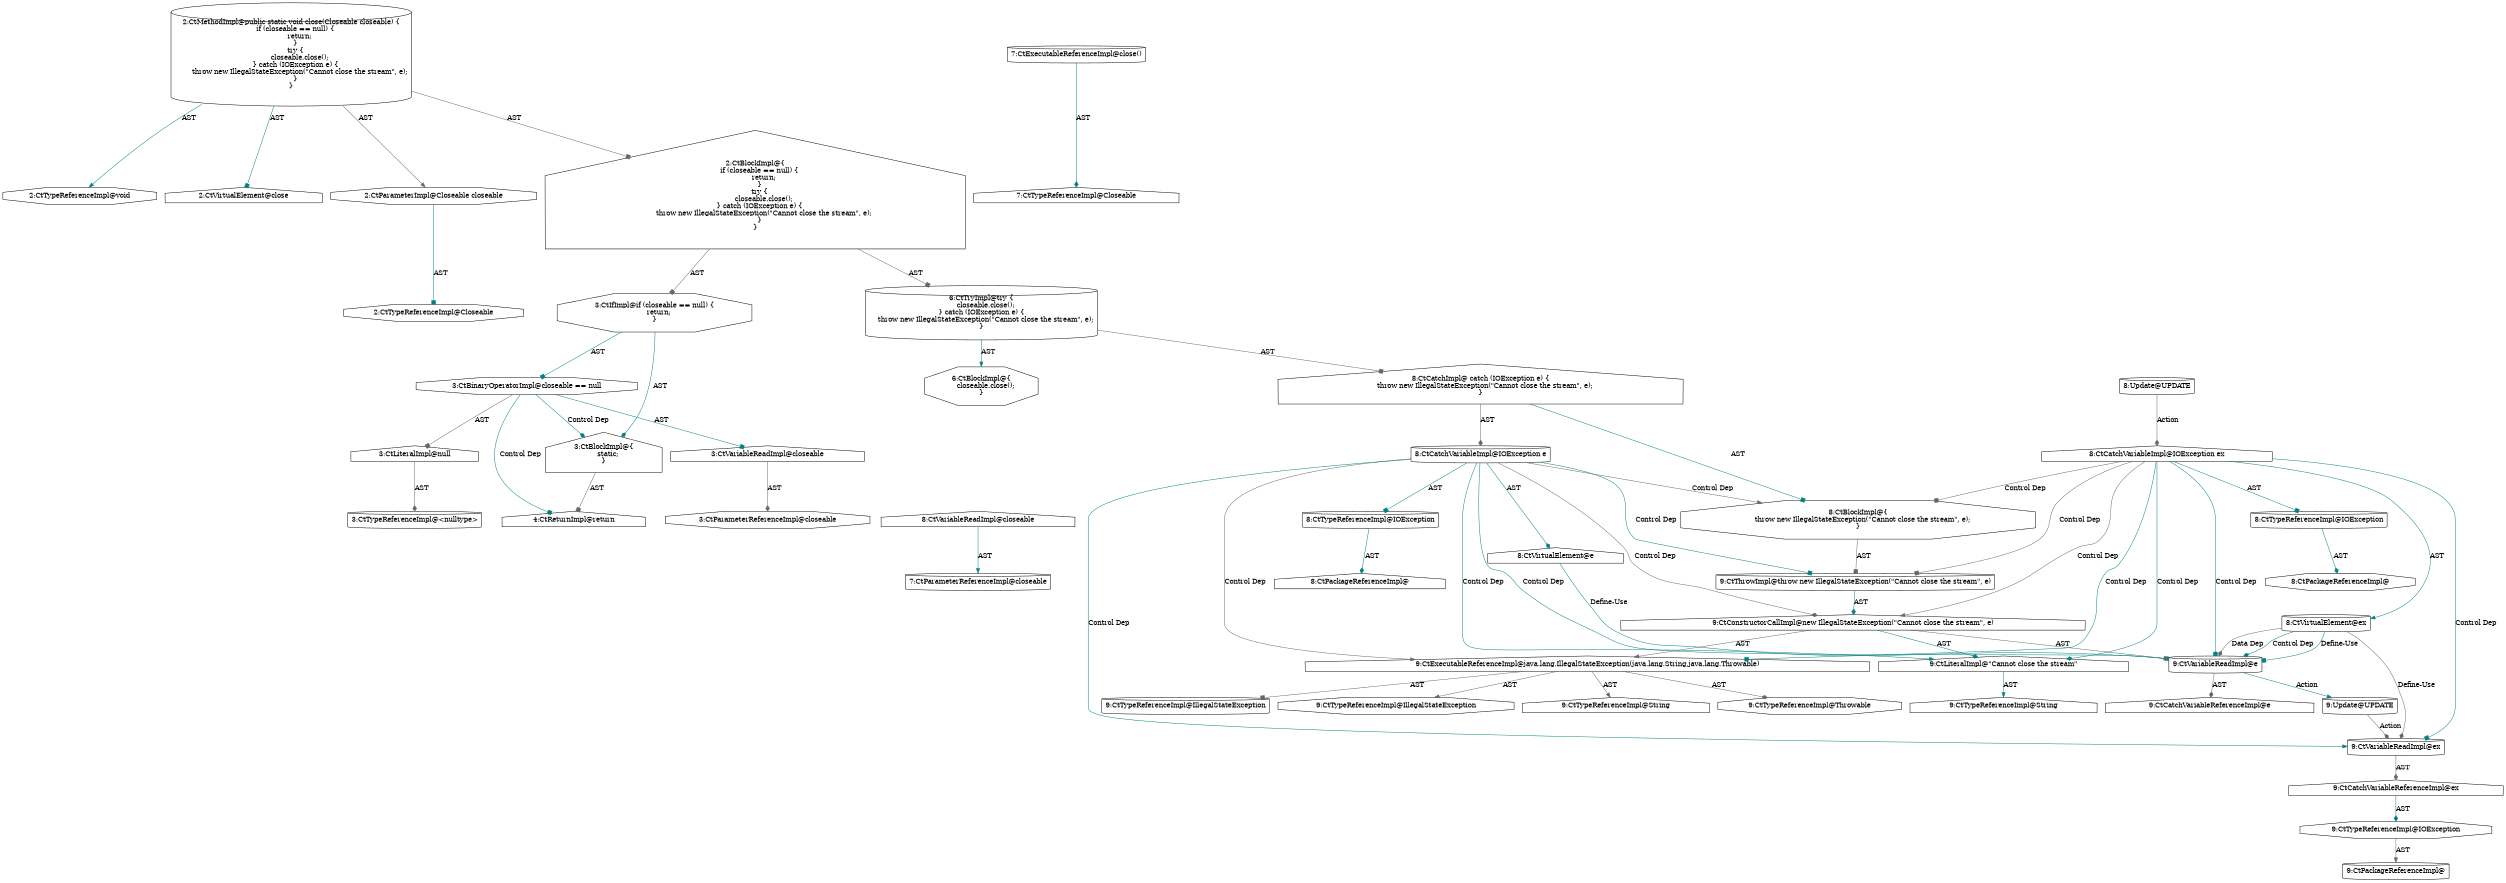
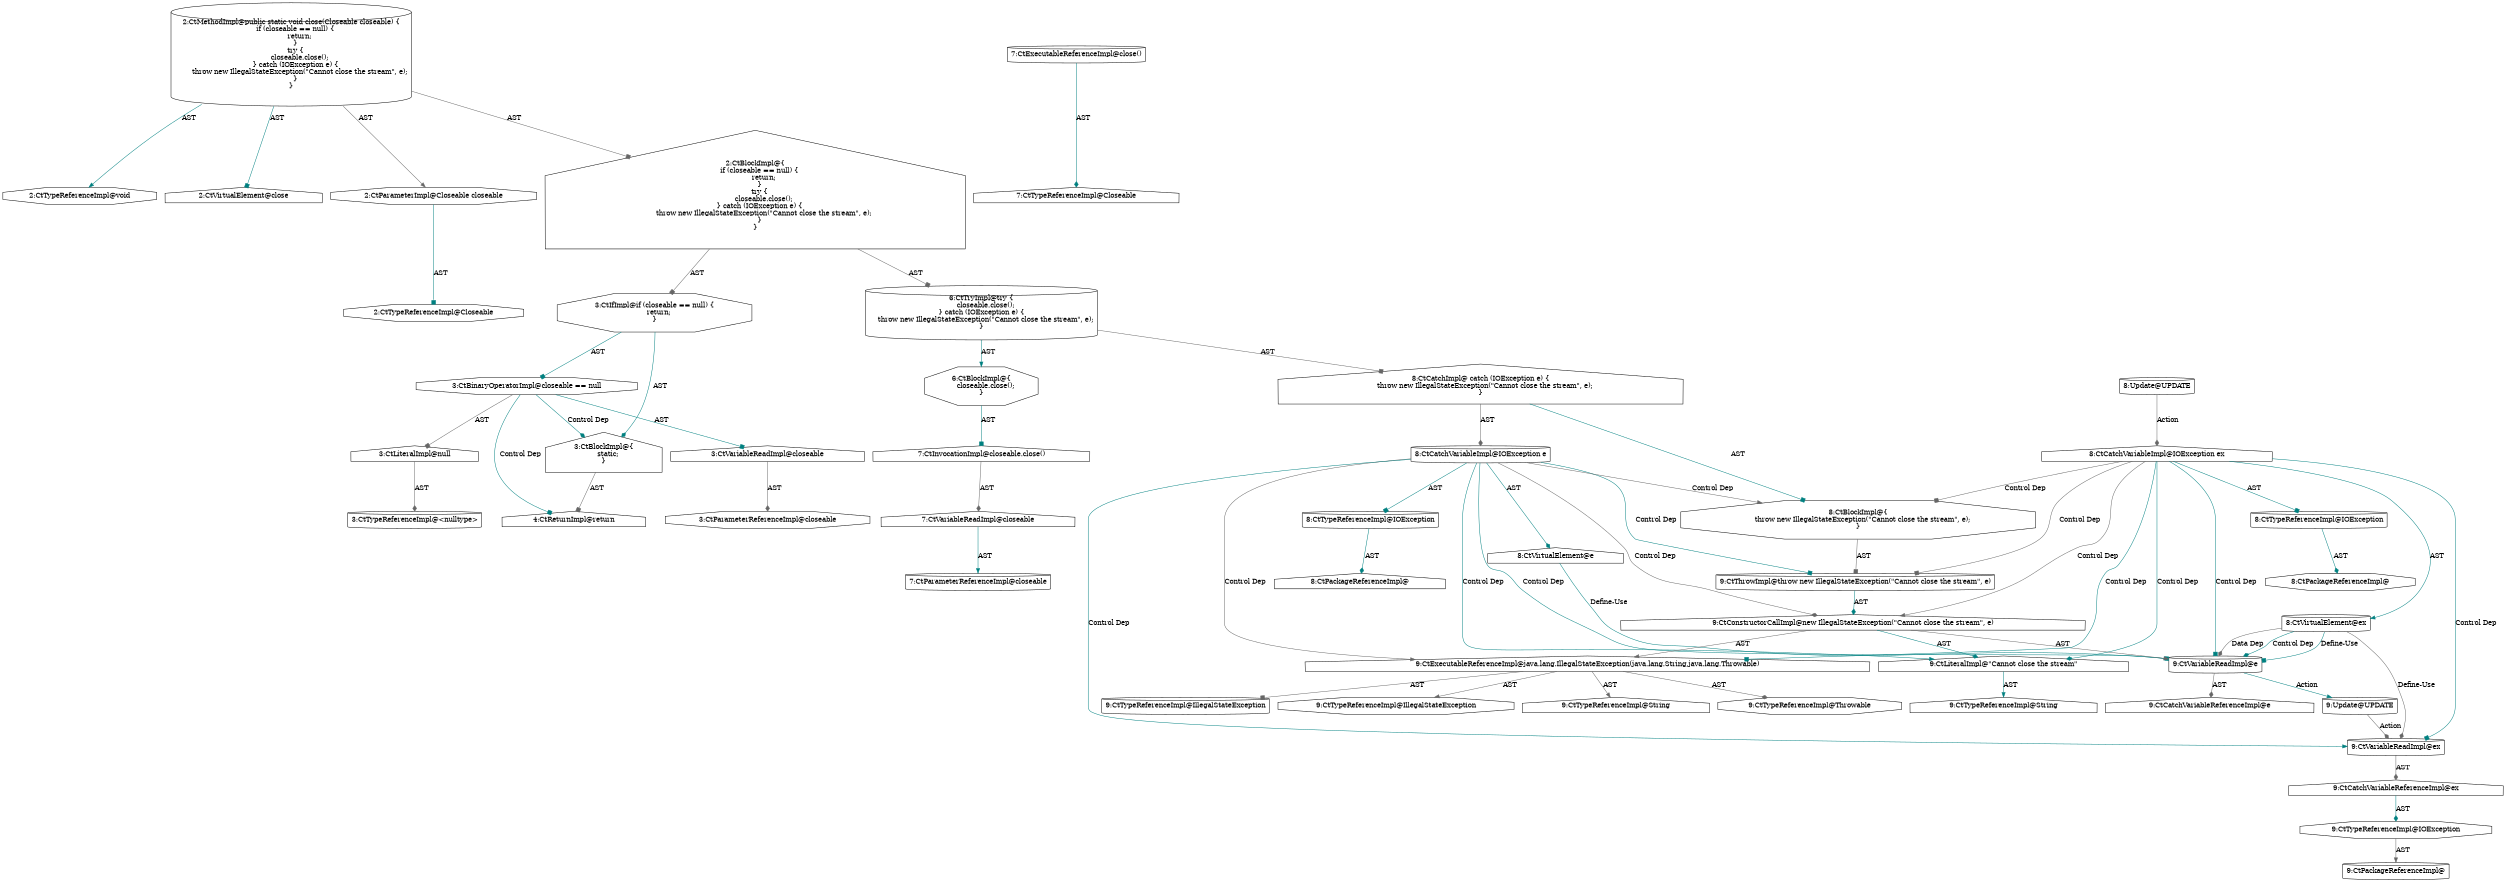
  digraph {
    node [shape=house]
    edge [arrowhead=box color=teal]
    n1 [label="2:CtTypeReferenceImpl@void" shape=octagon]
    n2 [label="2:CtVirtualElement@close"]
    n3 [label="2:CtParameterImpl@Closeable closeable" shape=octagon]
    n4 [label="2:CtTypeReferenceImpl@Closeable" shape=octagon]
    n5 [label="3:CtVariableReadImpl@closeable"]
    n6 [label="3:CtParameterReferenceImpl@closeable" shape=octagon]
    n7 [label="3:CtLiteralImpl@null"]
    n8 [label="3:CtTypeReferenceImpl@<nulltype>" shape=cylinder]
    n9 [label="3:CtBinaryOperatorImpl@closeable == null" shape=octagon]
    n10 [label="4:CtReturnImpl@return"]
    n11 [label="3:CtBlockImpl@\{\n    static;\n\}"]
    n12 [label="3:CtIfImpl@if (closeable == null) \{\n    return;\n\}" shape=octagon]
    n13 [label="7:CtExecutableReferenceImpl@close()" shape=cylinder]
    n14 [label="7:CtTypeReferenceImpl@Closeable"]
-   n15 [label="8:CtVariableReadImpl@closeable"]
+   n15 [label="7:CtVariableReadImpl@closeable"]
    n16 [label="7:CtParameterReferenceImpl@closeable" shape=cylinder]
+   n17 [label="7:CtInvocationImpl@closeable.close()"]
    n18 [label="6:CtBlockImpl@\{\n    closeable.close();\n\}" shape=octagon]
    n19 [label="8:CtVirtualElement@e"]
    n20 [label="9:CtVariableReadImpl@e" shape=cylinder]
    n21 [label="9:CtCatchVariableReferenceImpl@e"]
    n22 [label="9:Update@UPDATE" shape=cylinder]
    n23 [label="8:CtTypeReferenceImpl@IOException" shape=cylinder]
    n24 [label="8:CtPackageReferenceImpl@"]
    n25 [label="8:CtCatchVariableImpl@IOException e" shape=cylinder]
    n26 [label="9:CtExecutableReferenceImpl@java.lang.IllegalStateException(java.lang.String,java.lang.Throwable)"]
    n27 [label="9:CtLiteralImpl@\"Cannot close the stream\""]
    n28 [label="9:CtConstructorCallImpl@new IllegalStateException(\"Cannot close the stream\", e)"]
    n29 [label="9:CtThrowImpl@throw new IllegalStateException(\"Cannot close the stream\", e)" shape=cylinder]
    n30 [label="8:CtBlockImpl@\{\n    throw new IllegalStateException(\"Cannot close the stream\", e);\n\}" shape=octagon]
    n31 [label="9:CtVariableReadImpl@ex" shape=cylinder]
    n32 [label="9:CtTypeReferenceImpl@IllegalStateException" shape=cylinder]
    n33 [label="9:CtTypeReferenceImpl@IllegalStateException" shape=octagon]
    n34 [label="9:CtTypeReferenceImpl@String"]
    n35 [label="9:CtTypeReferenceImpl@Throwable" shape=octagon]
    n36 [label="9:CtTypeReferenceImpl@String"]
    n37 [label="8:Update@UPDATE" shape=cylinder]
    n38 [label="8:CtCatchVariableImpl@IOException ex"]
    n39 [label="9:CtCatchVariableReferenceImpl@ex"]
    n40 [label="8:CtCatchImpl@ catch (IOException e) \{\n    throw new IllegalStateException(\"Cannot close the stream\", e);\n\}"]
    n41 [label="6:CtTryImpl@try \{\n    closeable.close();\n\} catch (IOException e) \{\n    throw new IllegalStateException(\"Cannot close the stream\", e);\n\}" shape=cylinder]
    n42 [label="2:CtBlockImpl@\{\n    if (closeable == null) \{\n        return;\n    \}\n    try \{\n        closeable.close();\n    \} catch (IOException e) \{\n        throw new IllegalStateException(\"Cannot close the stream\", e);\n    \}\n\}"]
    n43 [label="2:CtMethodImpl@public static void close(Closeable closeable) \{\n    if (closeable == null) \{\n        return;\n    \}\n    try \{\n        closeable.close();\n    \} catch (IOException e) \{\n        throw new IllegalStateException(\"Cannot close the stream\", e);\n    \}\n\}" shape=cylinder]
    n44 [label="8:CtTypeReferenceImpl@IOException" shape=cylinder]
    n45 [label="8:CtVirtualElement@ex" shape=cylinder]
    n46 [label="8:CtPackageReferenceImpl@" shape=octagon]
    n47 [label="9:CtPackageReferenceImpl@" shape=cylinder]
    n48 [label="9:CtTypeReferenceImpl@IOException" shape=octagon]
    n3 -> n4 [label=AST]
    n5 -> n6 [arrowhead=diamond color=gray40 label=AST]
    n7 -> n8 [arrowhead=diamond color=gray40 label=AST]
    n9 -> n5 [label=AST]
    n9 -> n7 [color=gray40 label=AST]
    n9 -> n10 [label="Control Dep"]
    n9 -> n11 [arrowhead=diamond label="Control Dep"]
    n11 -> n10 [color=gray40 label=AST]
    n12 -> n9 [label=AST]
    n12 -> n11 [arrowhead=diamond label=AST]
    n13 -> n14 [arrowhead=diamond label=AST]
    n15 -> n16 [arrowhead=normal label=AST]
+   n17 -> n15 [arrowhead=diamond color=gray40 label=AST]
+   n18 -> n17 [label=AST]
    n19 -> n20 [label="Define-Use"]
    n20 -> n21 [arrowhead=diamond color=gray40 label=AST]
    n20 -> n22 [arrowhead=normal label=Action]
    n22 -> n31 [arrowhead=diamond color=gray40 label=Action]
    n23 -> n24 [arrowhead=diamond label=AST]
    n25 -> n19 [arrowhead=diamond label=AST]
    n25 -> n20 [arrowhead=normal label="Control Dep"]
    n25 -> n23 [label=AST]
    n25 -> n26 [arrowhead=normal color=gray40 label="Control Dep"]
    n25 -> n27 [arrowhead=normal label="Control Dep"]
    n25 -> n28 [arrowhead=diamond color=gray40 label="Control Dep"]
    n25 -> n29 [label="Control Dep"]
    n25 -> n30 [arrowhead=normal color=gray40 label="Control Dep"]
    n25 -> n31 [arrowhead=normal label="Control Dep"]
    n26 -> n32 [color=gray40 label=AST]
    n26 -> n33 [arrowhead=normal color=gray40 label=AST]
    n26 -> n34 [arrowhead=normal color=gray40 label=AST]
    n26 -> n35 [arrowhead=diamond color=gray40 label=AST]
    n27 -> n36 [arrowhead=normal label=AST]
    n28 -> n20 [arrowhead=normal color=gray40 label=AST]
    n28 -> n26 [arrowhead=normal color=gray40 label=AST]
    n28 -> n27 [arrowhead=diamond label=AST]
    n29 -> n28 [arrowhead=diamond label=AST]
    n30 -> n29 [color=gray40 label=AST]
    n31 -> n39 [arrowhead=diamond color=gray40 label=AST]
    n37 -> n38 [arrowhead=diamond color=gray40 label=Action]
    n38 -> n20 [label="Control Dep"]
    n38 -> n26 [label="Control Dep"]
    n38 -> n27 [arrowhead=diamond label="Control Dep"]
    n38 -> n28 [arrowhead=normal color=gray40 label="Control Dep"]
    n38 -> n29 [color=gray40 label="Control Dep"]
    n38 -> n30 [color=gray40 label="Control Dep"]
    n38 -> n31 [label="Control Dep"]
    n38 -> n44 [label=AST]
    n38 -> n45 [arrowhead=normal label=AST]
    n39 -> n48 [arrowhead=diamond label=AST]
    n40 -> n25 [arrowhead=diamond color=gray40 label=AST]
    n40 -> n30 [label=AST]
    n41 -> n18 [arrowhead=normal label=AST]
    n41 -> n40 [color=gray40 label=AST]
    n42 -> n12 [color=gray40 label=AST]
    n42 -> n41 [color=gray40 label=AST]
    n43 -> n1 [arrowhead=normal label=AST]
    n43 -> n2 [label=AST]
    n43 -> n3 [arrowhead=normal color=gray40 label=AST]
    n43 -> n42 [color=gray40 label=AST]
    n44 -> n46 [arrowhead=diamond label=AST]
    n45 -> n20 [label="Define-Use"]
    n45 -> n20 [arrowhead=diamond color=gray40 label="Data Dep"]
    n45 -> n20 [arrowhead=diamond label="Control Dep"]
    n45 -> n31 [arrowhead=diamond color=gray40 label="Define-Use"]
    n48 -> n47 [arrowhead=normal color=gray40 label=AST]
  }
